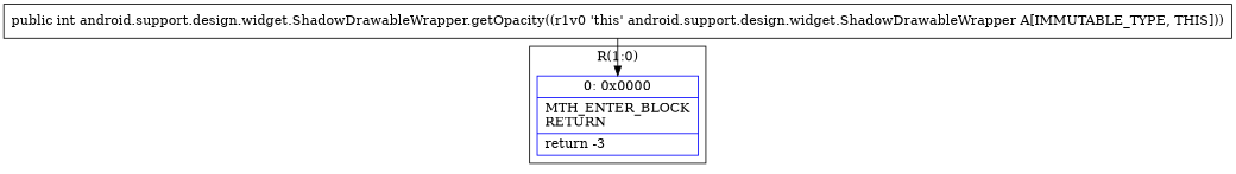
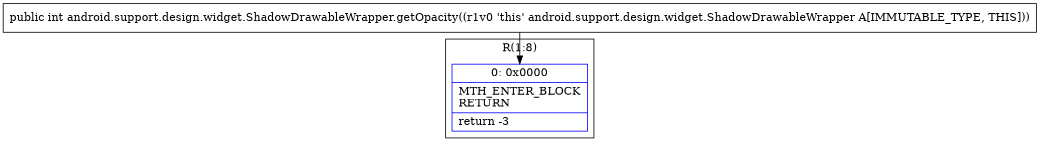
  digraph {
    node [shape=record]
    n1 [color=blue label="{0\:\ 0x0000|MTH_ENTER_BLOCK\lRETURN\l|return \-3\l}"]
    n2 [label="{public int android.support.design.widget.ShadowDrawableWrapper.getOpacity((r1v0 'this' android.support.design.widget.ShadowDrawableWrapper A[IMMUTABLE_TYPE, THIS])) }"]
    subgraph cluster_1 {
-     label="R(1:0)"
+     label="R(1:8)"
      n1
    }
    n2 -> n1
  }
